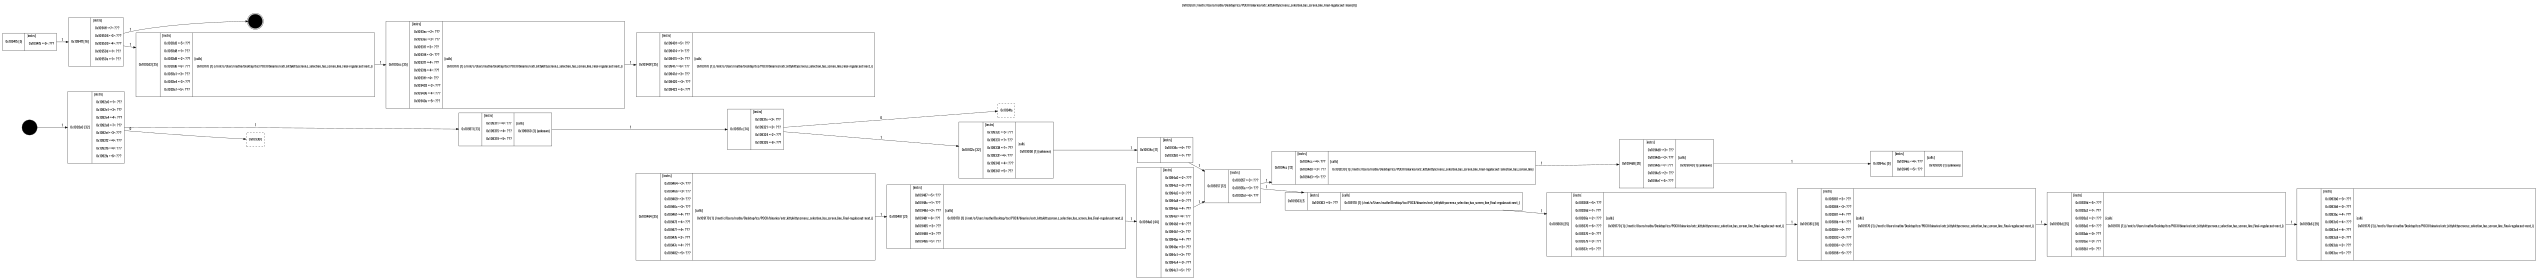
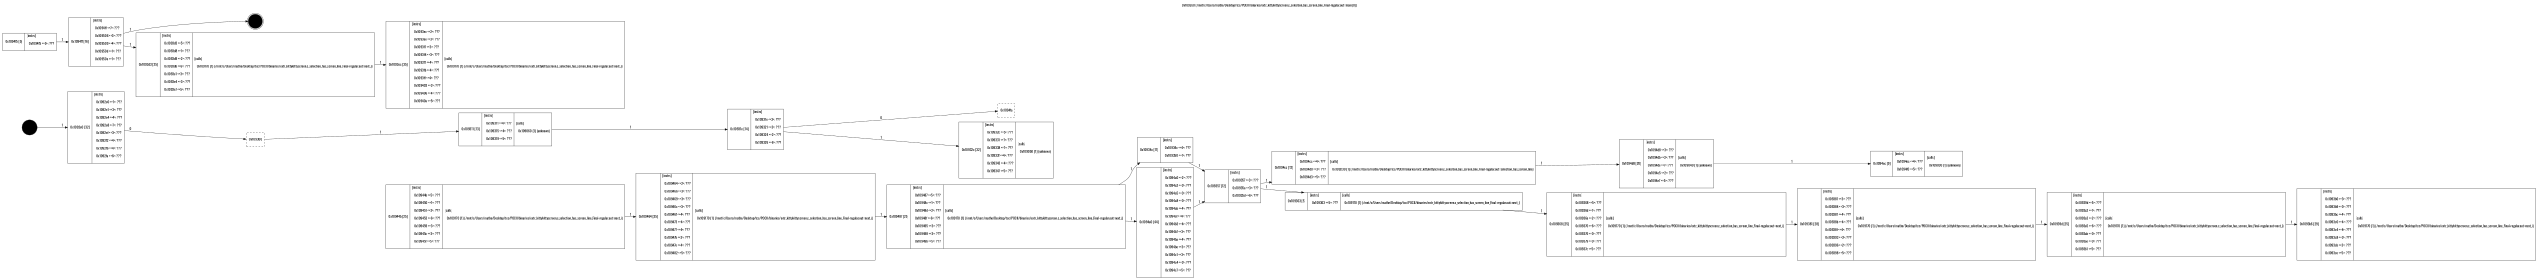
  digraph {
    fontname=Oswald
    label="0x1092e0 (/mnt/c/Users/mathe/Desktop/tcc/POCII/binaries/extr_kittykittyscreen.c_selection_has_screen_line_Final-regular.out::main(0))"
    labelloc=t
    rankdir=LR
    node [fontname=Oswald shape=record]
    edge [fontname=Oswald]
    Entry [fillcolor=black height=0.3 shape=circle style=filled width=0.3]
    n2 [label="{\n     0x1092e0 [32]\l\n     | [instrs]\l\n     &nbsp;&nbsp;0x1092e0 \<+1\>: ???\l\n     &nbsp;&nbsp;0x1092e1 \<+3\>: ???\l\n     &nbsp;&nbsp;0x1092e4 \<+4\>: ???\l\n     &nbsp;&nbsp;0x1092e8 \<+7\>: ???\l\n     &nbsp;&nbsp;0x1092ef \<+3\>: ???\l\n     &nbsp;&nbsp;0x1092f2 \<+4\>: ???\l\n     &nbsp;&nbsp;0x1092f6 \<+4\>: ???\l\n     &nbsp;&nbsp;0x1092fa \<+6\>: ???\l\n  }"]
    n3 [label="{\n     0x109311 [13]\l\n     | [instrs]\l\n     &nbsp;&nbsp;0x109311 \<+4\>: ???\l\n     &nbsp;&nbsp;0x109315 \<+4\>: ???\l\n     &nbsp;&nbsp;0x109319 \<+5\>: ???\l\n     | [calls]\l\n     &nbsp;&nbsp;0x109060 \{1\} (unknown)\l\n  }"]
    n4 [label="{\n     0x109300\l\n  }" style=dashed]
    n5 [label="{\n     0x10931e [14]\l\n     | [instrs]\l\n     &nbsp;&nbsp;0x10931e \<+3\>: ???\l\n     &nbsp;&nbsp;0x109321 \<+3\>: ???\l\n     &nbsp;&nbsp;0x109324 \<+2\>: ???\l\n     &nbsp;&nbsp;0x109326 \<+6\>: ???\l\n  }"]
    n6 [label="{\n     0x1094fa\l\n  }" style=dashed]
    n7 [label="{\n     0x10932c [32]\l\n     | [instrs]\l\n     &nbsp;&nbsp;0x10932c \<+5\>: ???\l\n     &nbsp;&nbsp;0x109331 \<+7\>: ???\l\n     &nbsp;&nbsp;0x109338 \<+7\>: ???\l\n     &nbsp;&nbsp;0x10933f \<+4\>: ???\l\n     &nbsp;&nbsp;0x109343 \<+4\>: ???\l\n     &nbsp;&nbsp;0x109347 \<+5\>: ???\l\n     | [calls]\l\n     &nbsp;&nbsp;0x109050 \{1\} (unknown)\l\n  }"]
    n8 [label="{\n     0x10934c [11]\l\n     | [instrs]\l\n     &nbsp;&nbsp;0x10934c \<+4\>: ???\l\n     &nbsp;&nbsp;0x109350 \<+7\>: ???\l\n  }"]
    n9 [label="{\n     0x109357 [12]\l\n     | [instrs]\l\n     &nbsp;&nbsp;0x109357 \<+3\>: ???\l\n     &nbsp;&nbsp;0x10935a \<+3\>: ???\l\n     &nbsp;&nbsp;0x10935d \<+6\>: ???\l\n  }"]
    Exit [fillcolor=black height=0.3 peripheries=2 shape=circle style=filled width=0.3]
    n11 [label="{\n     0x1094cc [12]\l\n     | [instrs]\l\n     &nbsp;&nbsp;0x1094cc \<+4\>: ???\l\n     &nbsp;&nbsp;0x1094d0 \<+3\>: ???\l\n     &nbsp;&nbsp;0x1094d3 \<+5\>: ???\l\n     | [calls]\l\n     &nbsp;&nbsp;0x109230 \{1\} (/mnt/c/Users/mathe/Desktop/tcc/POCII/binaries/extr_kittykittyscreen.c_selection_has_screen_line_Final-regular.out::selection_has_screen_line)\l\n  }"]
    n12 [label="{\n     0x109363 [5]\l\n     | [instrs]\l\n     &nbsp;&nbsp;0x109363 \<+5\>: ???\l\n     | [calls]\l\n     &nbsp;&nbsp;0x109170 \{1\} (/mnt/c/Users/mathe/Desktop/tcc/POCII/binaries/extr_kittykittyscreen.c_selection_has_screen_line_Final-regular.out::next_i)\l\n  }"]
    n13 [label="{\n     0x1094d8 [20]\l\n     | [instrs]\l\n     &nbsp;&nbsp;0x1094d8 \<+3\>: ???\l\n     &nbsp;&nbsp;0x1094db \<+3\>: ???\l\n     &nbsp;&nbsp;0x1094de \<+7\>: ???\l\n     &nbsp;&nbsp;0x1094e5 \<+2\>: ???\l\n     &nbsp;&nbsp;0x1094e7 \<+5\>: ???\l\n     | [calls]\l\n     &nbsp;&nbsp;0x109040 \{1\} (unknown)\l\n  }"]
    n14 [label="{\n     0x109368 [25]\l\n     | [instrs]\l\n     &nbsp;&nbsp;0x109368 \<+5\>: ???\l\n     &nbsp;&nbsp;0x10936d \<+1\>: ???\l\n     &nbsp;&nbsp;0x10936e \<+2\>: ???\l\n     &nbsp;&nbsp;0x109370 \<+6\>: ???\l\n     &nbsp;&nbsp;0x109376 \<+3\>: ???\l\n     &nbsp;&nbsp;0x109379 \<+3\>: ???\l\n     &nbsp;&nbsp;0x10937c \<+5\>: ???\l\n     | [calls]\l\n     &nbsp;&nbsp;0x109170 \{1\} (/mnt/c/Users/mathe/Desktop/tcc/POCII/binaries/extr_kittykittyscreen.c_selection_has_screen_line_Final-regular.out::next_i)\l\n  }"]
    n15 [label="{\n     0x1094ec [9]\l\n     | [instrs]\l\n     &nbsp;&nbsp;0x1094ec \<+4\>: ???\l\n     &nbsp;&nbsp;0x1094f0 \<+5\>: ???\l\n     | [calls]\l\n     &nbsp;&nbsp;0x109030 \{1\} (unknown)\l\n  }"]
    n16 [label="{\n     0x109381 [28]\l\n     | [instrs]\l\n     &nbsp;&nbsp;0x109381 \<+3\>: ???\l\n     &nbsp;&nbsp;0x109384 \<+3\>: ???\l\n     &nbsp;&nbsp;0x109387 \<+4\>: ???\l\n     &nbsp;&nbsp;0x10938b \<+4\>: ???\l\n     &nbsp;&nbsp;0x10938f \<+4\>: ???\l\n     &nbsp;&nbsp;0x109393 \<+3\>: ???\l\n     &nbsp;&nbsp;0x109396 \<+2\>: ???\l\n     &nbsp;&nbsp;0x109398 \<+5\>: ???\l\n     | [calls]\l\n     &nbsp;&nbsp;0x109170 \{1\} (/mnt/c/Users/mathe/Desktop/tcc/POCII/binaries/extr_kittykittyscreen.c_selection_has_screen_line_Final-regular.out::next_i)\l\n  }"]
    n17 [label="{\n     0x10939d [25]\l\n     | [instrs]\l\n     &nbsp;&nbsp;0x10939d \<+5\>: ???\l\n     &nbsp;&nbsp;0x1093a2 \<+1\>: ???\l\n     &nbsp;&nbsp;0x1093a3 \<+2\>: ???\l\n     &nbsp;&nbsp;0x1093a5 \<+6\>: ???\l\n     &nbsp;&nbsp;0x1093ab \<+3\>: ???\l\n     &nbsp;&nbsp;0x1093ae \<+3\>: ???\l\n     &nbsp;&nbsp;0x1093b1 \<+5\>: ???\l\n     | [calls]\l\n     &nbsp;&nbsp;0x109170 \{1\} (/mnt/c/Users/mathe/Desktop/tcc/POCII/binaries/extr_kittykittyscreen.c_selection_has_screen_line_Final-regular.out::next_i)\l\n  }"]
    n18 [label="{\n     0x1093b6 [29]\l\n     | [instrs]\l\n     &nbsp;&nbsp;0x1093b6 \<+3\>: ???\l\n     &nbsp;&nbsp;0x1093b9 \<+3\>: ???\l\n     &nbsp;&nbsp;0x1093bc \<+4\>: ???\l\n     &nbsp;&nbsp;0x1093c0 \<+4\>: ???\l\n     &nbsp;&nbsp;0x1093c4 \<+4\>: ???\l\n     &nbsp;&nbsp;0x1093c8 \<+3\>: ???\l\n     &nbsp;&nbsp;0x1093cb \<+3\>: ???\l\n     &nbsp;&nbsp;0x1093ce \<+5\>: ???\l\n     | [calls]\l\n     &nbsp;&nbsp;0x109170 \{1\} (/mnt/c/Users/mathe/Desktop/tcc/POCII/binaries/extr_kittykittyscreen.c_selection_has_screen_line_Final-regular.out::next_i)\l\n  }"]
    n19 [label="{\n     0x1093d3 [25]\l\n     | [instrs]\l\n     &nbsp;&nbsp;0x1093d3 \<+5\>: ???\l\n     &nbsp;&nbsp;0x1093d8 \<+1\>: ???\l\n     &nbsp;&nbsp;0x1093d9 \<+2\>: ???\l\n     &nbsp;&nbsp;0x1093db \<+6\>: ???\l\n     &nbsp;&nbsp;0x1093e1 \<+3\>: ???\l\n     &nbsp;&nbsp;0x1093e4 \<+3\>: ???\l\n     &nbsp;&nbsp;0x1093e7 \<+5\>: ???\l\n     | [calls]\l\n     &nbsp;&nbsp;0x109170 \{1\} (/mnt/c/Users/mathe/Desktop/tcc/POCII/binaries/extr_kittykittyscreen.c_selection_has_screen_line_Final-regular.out::next_i)\l\n  }"]
    n20 [label="{\n     0x1093ec [35]\l\n     | [instrs]\l\n     &nbsp;&nbsp;0x1093ec \<+2\>: ???\l\n     &nbsp;&nbsp;0x1093ee \<+3\>: ???\l\n     &nbsp;&nbsp;0x1093f1 \<+3\>: ???\l\n     &nbsp;&nbsp;0x1093f4 \<+3\>: ???\l\n     &nbsp;&nbsp;0x1093f7 \<+4\>: ???\l\n     &nbsp;&nbsp;0x1093fb \<+4\>: ???\l\n     &nbsp;&nbsp;0x1093ff \<+4\>: ???\l\n     &nbsp;&nbsp;0x109403 \<+3\>: ???\l\n     &nbsp;&nbsp;0x109406 \<+4\>: ???\l\n     &nbsp;&nbsp;0x10940a \<+5\>: ???\l\n     | [calls]\l\n     &nbsp;&nbsp;0x109170 \{1\} (/mnt/c/Users/mathe/Desktop/tcc/POCII/binaries/extr_kittykittyscreen.c_selection_has_screen_line_Final-regular.out::next_i)\l\n  }"]
-   n21 [label="{\n     0x10940f [25]\l\n     | [instrs]\l\n     &nbsp;&nbsp;0x10940f \<+5\>: ???\l\n     &nbsp;&nbsp;0x109414 \<+1\>: ???\l\n     &nbsp;&nbsp;0x109415 \<+2\>: ???\l\n     &nbsp;&nbsp;0x109417 \<+6\>: ???\l\n     &nbsp;&nbsp;0x10941d \<+3\>: ???\l\n     &nbsp;&nbsp;0x109420 \<+3\>: ???\l\n     &nbsp;&nbsp;0x109423 \<+5\>: ???\l\n     | [calls]\l\n     &nbsp;&nbsp;0x109170 \{1\} (/mnt/c/Users/mathe/Desktop/tcc/POCII/binaries/extr_kittykittyscreen.c_selection_has_screen_line_Final-regular.out::next_i)\l\n  }"]
+   n22 [label="{\n     0x10944b [25]\l\n     | [instrs]\l\n     &nbsp;&nbsp;0x10944b \<+5\>: ???\l\n     &nbsp;&nbsp;0x109450 \<+1\>: ???\l\n     &nbsp;&nbsp;0x109451 \<+2\>: ???\l\n     &nbsp;&nbsp;0x109453 \<+6\>: ???\l\n     &nbsp;&nbsp;0x109459 \<+3\>: ???\l\n     &nbsp;&nbsp;0x10945c \<+3\>: ???\l\n     &nbsp;&nbsp;0x10945f \<+5\>: ???\l\n     | [calls]\l\n     &nbsp;&nbsp;0x109170 \{1\} (/mnt/c/Users/mathe/Desktop/tcc/POCII/binaries/extr_kittykittyscreen.c_selection_has_screen_line_Final-regular.out::next_i)\l\n  }"]
    n23 [label="{\n     0x109464 [35]\l\n     | [instrs]\l\n     &nbsp;&nbsp;0x109464 \<+2\>: ???\l\n     &nbsp;&nbsp;0x109466 \<+3\>: ???\l\n     &nbsp;&nbsp;0x109469 \<+3\>: ???\l\n     &nbsp;&nbsp;0x10946c \<+3\>: ???\l\n     &nbsp;&nbsp;0x10946f \<+4\>: ???\l\n     &nbsp;&nbsp;0x109473 \<+4\>: ???\l\n     &nbsp;&nbsp;0x109477 \<+4\>: ???\l\n     &nbsp;&nbsp;0x10947b \<+3\>: ???\l\n     &nbsp;&nbsp;0x10947e \<+4\>: ???\l\n     &nbsp;&nbsp;0x109482 \<+5\>: ???\l\n     | [calls]\l\n     &nbsp;&nbsp;0x109170 \{1\} (/mnt/c/Users/mathe/Desktop/tcc/POCII/binaries/extr_kittykittyscreen.c_selection_has_screen_line_Final-regular.out::next_i)\l\n  }"]
    n24 [label="{\n     0x109487 [25]\l\n     | [instrs]\l\n     &nbsp;&nbsp;0x109487 \<+5\>: ???\l\n     &nbsp;&nbsp;0x10948c \<+1\>: ???\l\n     &nbsp;&nbsp;0x10948d \<+2\>: ???\l\n     &nbsp;&nbsp;0x10948f \<+6\>: ???\l\n     &nbsp;&nbsp;0x109495 \<+3\>: ???\l\n     &nbsp;&nbsp;0x109498 \<+3\>: ???\l\n     &nbsp;&nbsp;0x10949b \<+5\>: ???\l\n     | [calls]\l\n     &nbsp;&nbsp;0x109170 \{1\} (/mnt/c/Users/mathe/Desktop/tcc/POCII/binaries/extr_kittykittyscreen.c_selection_has_screen_line_Final-regular.out::next_i)\l\n  }"]
    n25 [label="{\n     0x1094a0 [44]\l\n     | [instrs]\l\n     &nbsp;&nbsp;0x1094a0 \<+2\>: ???\l\n     &nbsp;&nbsp;0x1094a2 \<+3\>: ???\l\n     &nbsp;&nbsp;0x1094a5 \<+3\>: ???\l\n     &nbsp;&nbsp;0x1094a8 \<+3\>: ???\l\n     &nbsp;&nbsp;0x1094ab \<+4\>: ???\l\n     &nbsp;&nbsp;0x1094af \<+4\>: ???\l\n     &nbsp;&nbsp;0x1094b3 \<+4\>: ???\l\n     &nbsp;&nbsp;0x1094b7 \<+3\>: ???\l\n     &nbsp;&nbsp;0x1094ba \<+4\>: ???\l\n     &nbsp;&nbsp;0x1094be \<+3\>: ???\l\n     &nbsp;&nbsp;0x1094c1 \<+3\>: ???\l\n     &nbsp;&nbsp;0x1094c4 \<+3\>: ???\l\n     &nbsp;&nbsp;0x1094c7 \<+5\>: ???\l\n  }"]
    n26 [label="{\n     0x1094f5 [5]\l\n     | [instrs]\l\n     &nbsp;&nbsp;0x1094f5 \<+5\>: ???\l\n  }"]
    n27 [label="{\n     0x1094ff [16]\l\n     | [instrs]\l\n     &nbsp;&nbsp;0x1094ff \<+7\>: ???\l\n     &nbsp;&nbsp;0x109506 \<+3\>: ???\l\n     &nbsp;&nbsp;0x109509 \<+4\>: ???\l\n     &nbsp;&nbsp;0x10950d \<+1\>: ???\l\n     &nbsp;&nbsp;0x10950e \<+1\>: ???\l\n  }"]
    Entry -> n2 [label=" 1"]
-   n2 -> n3 [label=" 1"]
+   n4 -> n3 [label=" 1"]
    n2 -> n4 [label=" 0"]
    n3 -> n5 [label=" 1"]
    n5 -> n6 [label=" 0"]
    n5 -> n7 [label=" 1"]
-   n7 -> n8 [label=" 1"]
+   n24 -> n8 [label=" 1"]
    n8 -> n9 [label=" 1"]
    n9 -> n11 [label=" 1"]
    n9 -> n12 [label=" 1"]
    n11 -> n13 [label=" 1"]
    n12 -> n14 [label=" 1"]
    n13 -> n15 [label=" 1"]
    n14 -> n16 [label=" 1"]
    n16 -> n17 [label=" 1"]
    n17 -> n18 [label=" 1"]
    n19 -> n20 [label=" 1"]
-   n20 -> n21 [label=" 1"]
+   n22 -> n23 [label=" 1"]
    n23 -> n24 [label=" 1"]
    n24 -> n25 [label=" 1"]
    n25 -> n9 [label=" 1"]
    n26 -> n27 [label=" 1"]
    n27 -> Exit [label=" 1"]
    n27 -> n19 [label=" 1"]
  }
